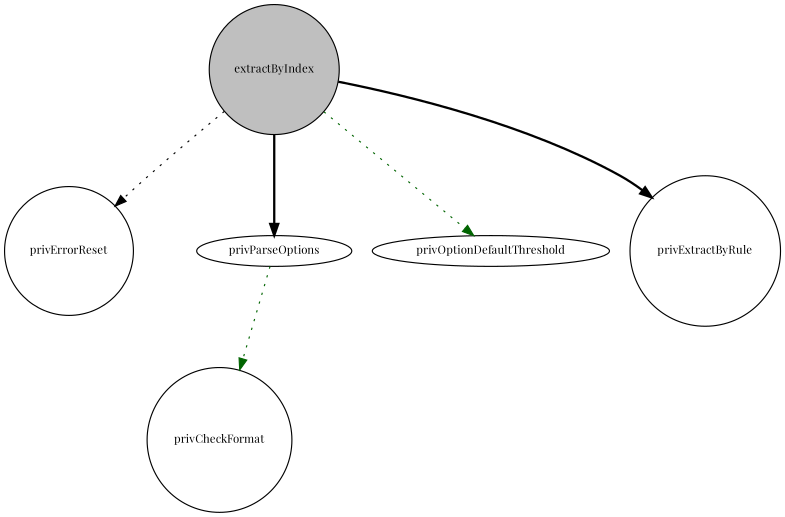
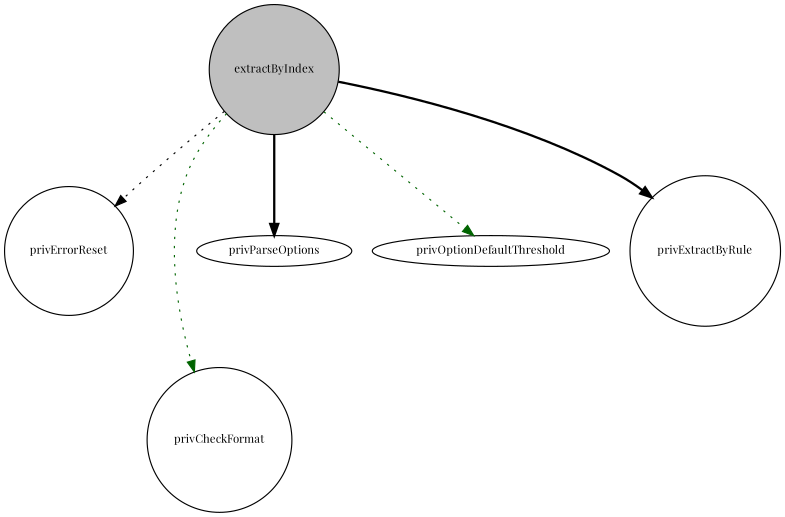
  digraph {
    fontname="Playfair Display"
    rankdir=TB
    node [color=black fillcolor=white fontname="Playfair Display" fontsize=10 shape=circle style=filled]
    edge [color=black fontname="Playfair Display" fontsize=10 labelfontname=Helvetica labelfontsize=10 style=dotted]
    n1 [fillcolor=grey75 fontcolor=black height=0.2 label=extractByIndex width=0.4]
    n2 [height=0.2 label=privErrorReset width=0.4]
    n3 [height=0.2 label=privCheckFormat width=0.4]
    n4 [height=0.2 label=privParseOptions shape=ellipse width=0.4]
    n5 [height=0.2 label=privOptionDefaultThreshold shape=ellipse width=0.4]
    n6 [height=0.2 label=privExtractByRule width=0.4]
    n1 -> n2
-   n4 -> n3 [color=darkgreen]
+   n1 -> n3 [color=darkgreen]
    n1 -> n4 [style=bold]
    n1 -> n5 [color=darkgreen]
    n1 -> n6 [style=bold]
  }
